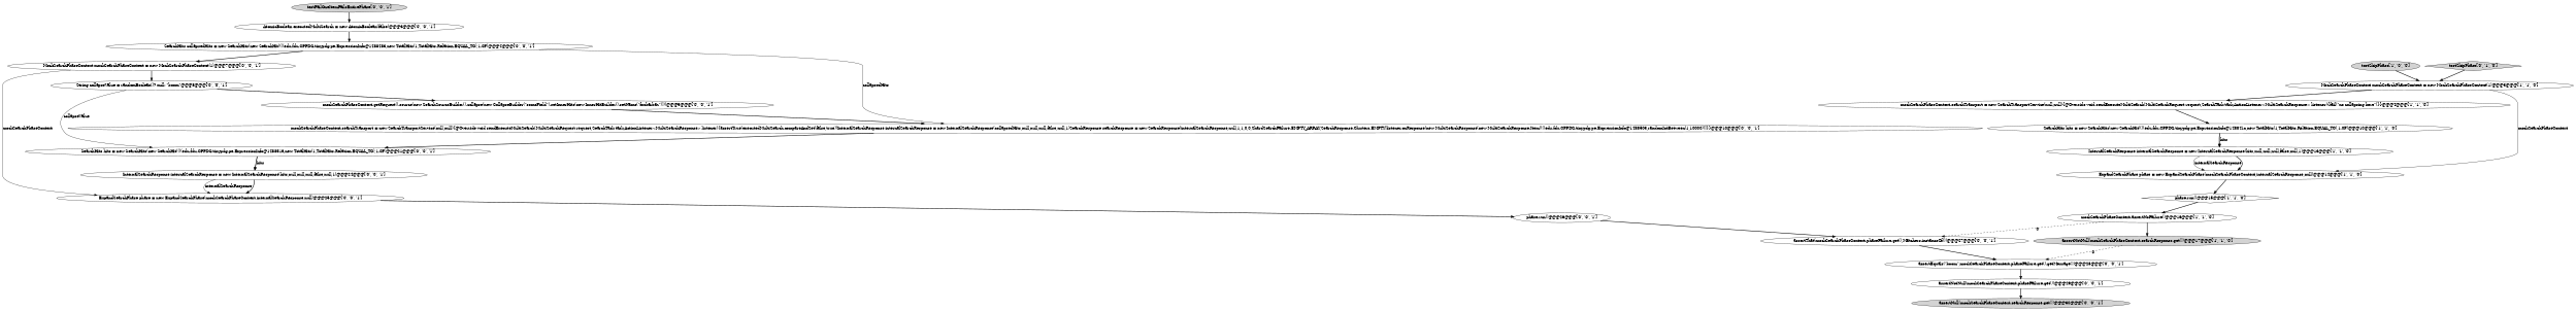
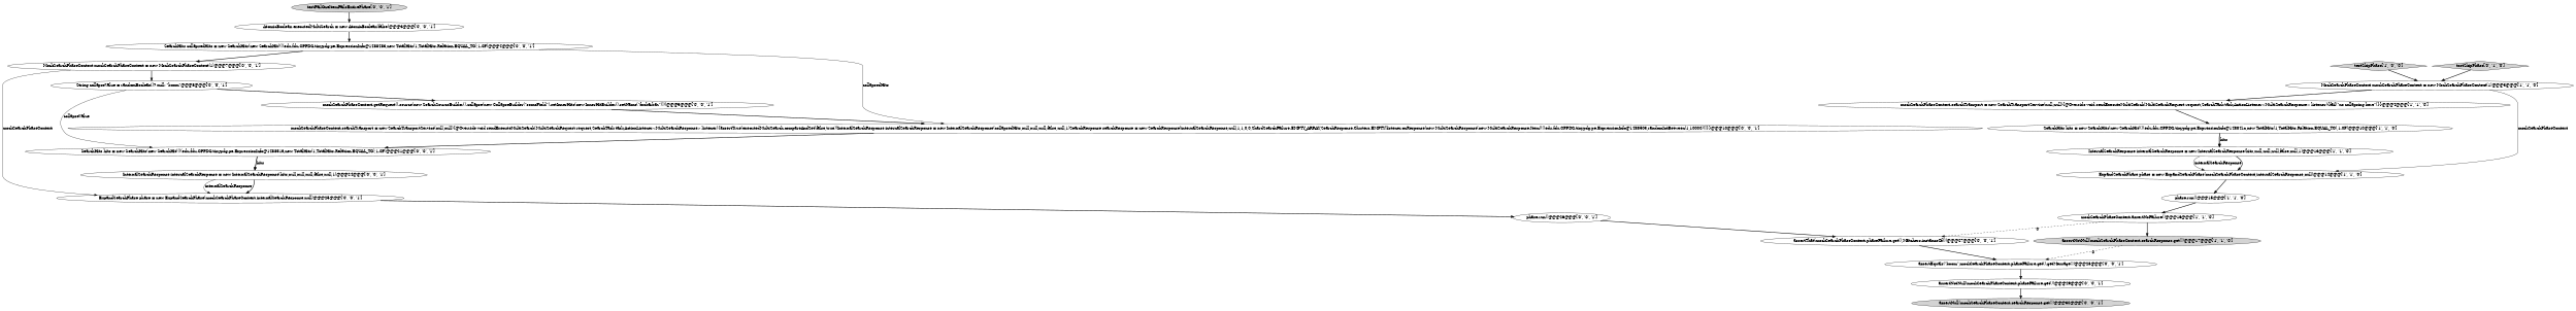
  digraph {
    node [fillcolor=white shape=ellipse style=filled]
    edge [style=bold]
-   n1 [label="phase.run()@@@15@@@['1', '1', '0']" shape=diamond]
+   n1 [label="phase.run()@@@15@@@['1', '1', '0']"]
    n2 [label="mockSearchPhaseContext.assertNoFailure()@@@16@@@['1', '1', '0']"]
    n3 [label="assertThat(mockSearchPhaseContext.phaseFailure.get(),Matchers.instanceOf())@@@27@@@['0', '0', '1']"]
    n4 [fillcolor=lightgray label="assertNotNull(mockSearchPhaseContext.searchResponse.get())@@@17@@@['1', '1', '0']"]
-   n5 [fillcolor=lightgray label="testSkipPhase['1', '0', '0']"]
+   n5 [fillcolor=lightgray label="testSkipPhase['1', '0', '0']" shape=diamond]
    n6 [label="MockSearchPhaseContext mockSearchPhaseContext = new MockSearchPhaseContext(1)@@@3@@@['1', '1', '0']"]
    n7 [label="mockSearchPhaseContext.searchTransport = new SearchTransportService(null,null){@Override void sendExecuteMultiSearch(MultiSearchRequest request,SearchTask task,ActionListener<MultiSearchResponse> listener){fail(\"no collapsing here\")}}@@@4@@@['1', '1', '0']"]
    n8 [label="ExpandSearchPhase phase = new ExpandSearchPhase(mockSearchPhaseContext,internalSearchResponse,null)@@@14@@@['1', '1', '0']"]
    n9 [label="SearchHits hits = new SearchHits(new SearchHit((((edu.fdu.CPPDG.tinypdg.pe.ExpressionInfo@148841c,new TotalHits(1,TotalHits.Relation.EQUAL_TO),1.0F)@@@10@@@['1', '1', '0']"]
    n10 [label="ExpandSearchPhase phase = new ExpandSearchPhase(mockSearchPhaseContext,internalSearchResponse,null)@@@25@@@['0', '0', '1']"]
    n11 [label="phase.run()@@@26@@@['0', '0', '1']"]
    n12 [label="assertEquals(\"boom\",mockSearchPhaseContext.phaseFailure.get().getMessage())@@@28@@@['0', '0', '1']"]
    n13 [label="assertNotNull(mockSearchPhaseContext.phaseFailure.get())@@@29@@@['0', '0', '1']"]
    n14 [fillcolor=lightgray label="testSkipPhase['0', '1', '0']" shape=diamond]
    n15 [label="MockSearchPhaseContext mockSearchPhaseContext = new MockSearchPhaseContext(1)@@@7@@@['0', '0', '1']"]
    n16 [label="String collapseValue = randomBoolean()? null: \"boom\"@@@8@@@['0', '0', '1']"]
    n17 [label="SearchHits hits = new SearchHits(new SearchHit((((edu.fdu.CPPDG.tinypdg.pe.ExpressionInfo@148851a,new TotalHits(1,TotalHits.Relation.EQUAL_TO),1.0F)@@@21@@@['0', '0', '1']"]
    n18 [label="mockSearchPhaseContext.getRequest().source(new SearchSourceBuilder().collapse(new CollapseBuilder(\"someField\").setInnerHits(new InnerHitBuilder().setName(\"foobarbaz\"))))@@@9@@@['0', '0', '1']"]
    n19 [fillcolor=lightgray label="testFailOneItemFailsEntirePhase['0', '0', '1']"]
    n20 [label="AtomicBoolean executedMultiSearch = new AtomicBoolean(false)@@@3@@@['0', '0', '1']"]
    n21 [label="SearchHits collapsedHits = new SearchHits(new SearchHit((((edu.fdu.CPPDG.tinypdg.pe.ExpressionInfo@1488483,new TotalHits(1,TotalHits.Relation.EQUAL_TO),1.0F)@@@4@@@['0', '0', '1']"]
    n22 [label="InternalSearchResponse internalSearchResponse = new InternalSearchResponse(hits,null,null,null,false,null,1)@@@24@@@['0', '0', '1']"]
    n23 [label="InternalSearchResponse internalSearchResponse = new InternalSearchResponse(hits,null,null,null,false,null,1)@@@13@@@['1', '1', '0']"]
    n24 [label="mockSearchPhaseContext.searchTransport = new SearchTransportService(null,null){@Override void sendExecuteMultiSearch(MultiSearchRequest request,SearchTask task,ActionListener<MultiSearchResponse> listener){assertTrue(executedMultiSearch.compareAndSet(false,true))InternalSearchResponse internalSearchResponse = new InternalSearchResponse(collapsedHits,null,null,null,false,null,1)SearchResponse searchResponse = new SearchResponse(internalSearchResponse,null,1,1,0,0,ShardSearchFailure.EMPTY_ARRAY,SearchResponse.Clusters.EMPTY)listener.onResponse(new MultiSearchResponse(new MultiSearchResponse.Item((((edu.fdu.CPPDG.tinypdg.pe.ExpressionInfo@1488503,randomIntBetween(1,10000)))}}@@@10@@@['0', '0', '1']"]
    n25 [fillcolor=lightgray label="assertNull(mockSearchPhaseContext.searchResponse.get())@@@30@@@['0', '0', '1']"]
    n1 -> n2
    n2 -> n3 [label=0 style=dashed]
    n2 -> n4
    n3 -> n12
    n4 -> n12 [label=0 style=dashed]
    n5 -> n6
    n6 -> n7
    n6 -> n8 [label=mockSearchPhaseContext style=solid]
    n7 -> n9
    n8 -> n1
    n9 -> n23
    n9 -> n23 [label=hits style=solid]
    n10 -> n11
    n11 -> n3
    n12 -> n13
    n13 -> n25
    n14 -> n6
    n15 -> n10 [label=mockSearchPhaseContext style=solid]
    n15 -> n16
    n16 -> n17 [label=collapseValue style=solid]
    n16 -> n18
    n17 -> n22
    n17 -> n22 [label=hits style=solid]
    n18 -> n24
    n19 -> n20
    n20 -> n21
    n21 -> n15
    n21 -> n24 [label=collapsedHits style=solid]
    n22 -> n10 [label=internalSearchResponse style=solid]
    n22 -> n10
    n23 -> n8 [label=internalSearchResponse style=solid]
    n23 -> n8
    n24 -> n17
  }
